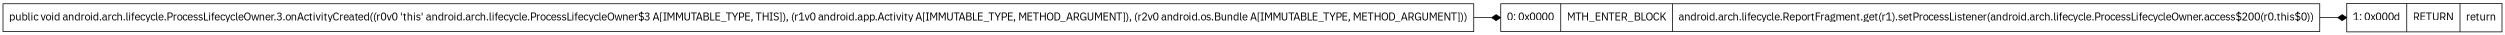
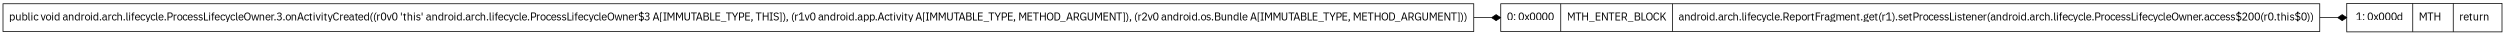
  digraph {
    rankdir=LR
    fontname="IBM Plex Sans"
    node [shape=record fontname="IBM Plex Sans"]
    edge [arrowhead=diamond fontname="IBM Plex Sans"]
    n1 [label="{0\:\ 0x0000|MTH_ENTER_BLOCK\l|android.arch.lifecycle.ReportFragment.get(r1).setProcessListener(android.arch.lifecycle.ProcessLifecycleOwner.access$200(r0.this$0))\l}"]
-   n2 [label="{1\:\ 0x000d|RETURN\l|return\l}"]
+   n2 [label="{1\:\ 0x000d|MTH\l|return\l}"]
    n3 [label="{public void android.arch.lifecycle.ProcessLifecycleOwner.3.onActivityCreated((r0v0 'this' android.arch.lifecycle.ProcessLifecycleOwner$3 A[IMMUTABLE_TYPE, THIS]), (r1v0 android.app.Activity A[IMMUTABLE_TYPE, METHOD_ARGUMENT]), (r2v0 android.os.Bundle A[IMMUTABLE_TYPE, METHOD_ARGUMENT])) }"]
    n1 -> n2
    n3 -> n1
  }
